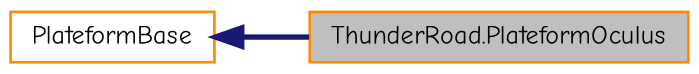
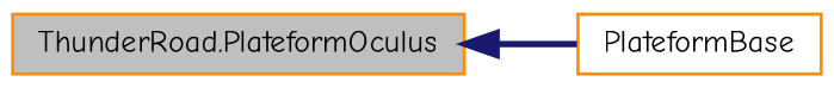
  digraph {
    rankdir=LR
    fontname="Comic Neue"
    node [color=darkorange fontname="Comic Neue" fontsize=10 shape=record style=filled]
    n1 [fillcolor=grey75 fontcolor=black height=0.2 label="ThunderRoad.PlateformOculus" width=0.4]
    n2 [fillcolor=white height=0.2 label=PlateformBase width=0.4]
-   n2 -> n1 [color=midnightblue dir=back fontname="Comic Neue" fontsize=10 labelfontname=Helvetica labelfontsize=10 style=bold]
+   n1 -> n2 [color=midnightblue dir=back fontname="Comic Neue" fontsize=10 labelfontname=Helvetica labelfontsize=10 style=bold]
  }
